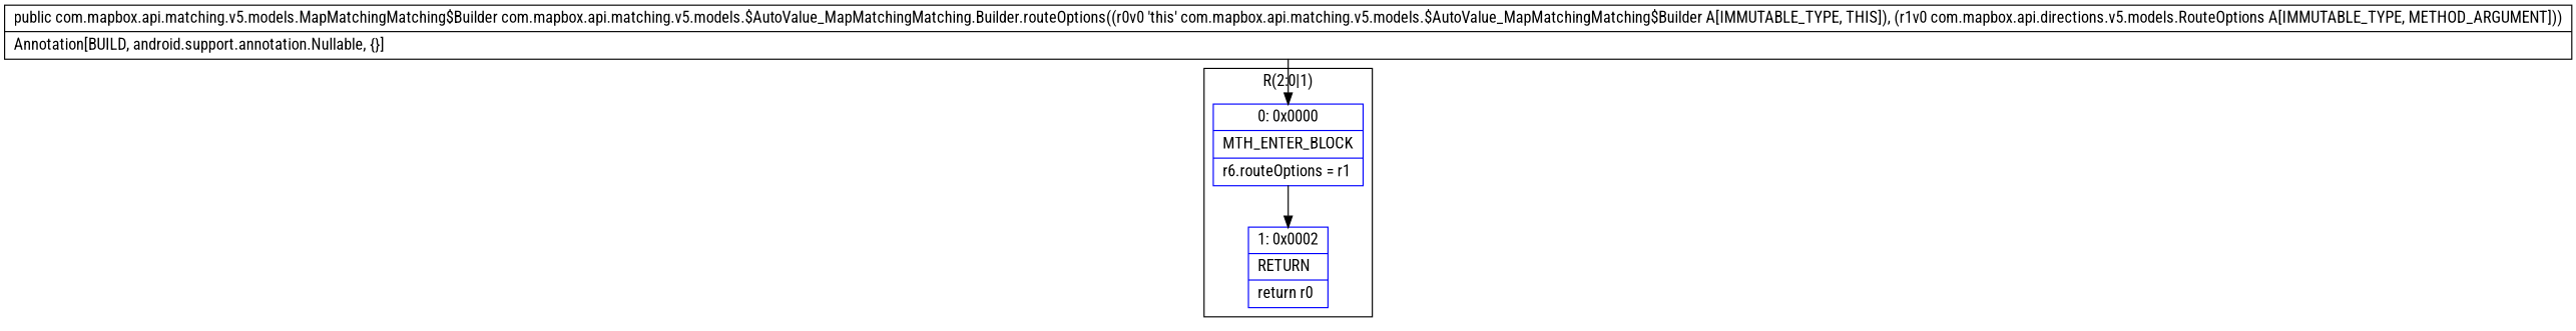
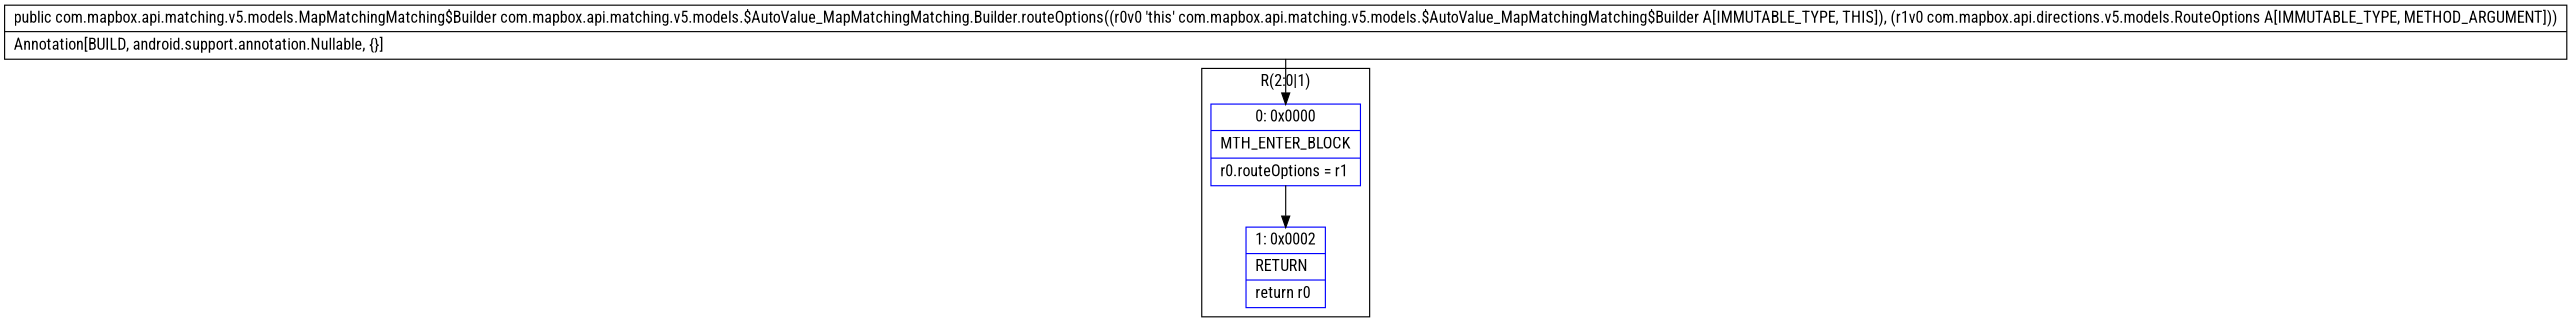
  digraph {
    fontname="Roboto Condensed"
    node [color=blue shape=record fontname="Roboto Condensed"]
    edge [fontname="Roboto Condensed"]
-   n1 [label="{0\:\ 0x0000|MTH_ENTER_BLOCK\l|r6.routeOptions = r1\l}"]
+   n1 [label="{0\:\ 0x0000|MTH_ENTER_BLOCK\l|r0.routeOptions = r1\l}"]
    n2 [label="{1\:\ 0x0002|RETURN\l|return r0\l}"]
    n3 [label="{public com.mapbox.api.matching.v5.models.MapMatchingMatching$Builder com.mapbox.api.matching.v5.models.$AutoValue_MapMatchingMatching.Builder.routeOptions((r0v0 'this' com.mapbox.api.matching.v5.models.$AutoValue_MapMatchingMatching$Builder A[IMMUTABLE_TYPE, THIS]), (r1v0 com.mapbox.api.directions.v5.models.RouteOptions A[IMMUTABLE_TYPE, METHOD_ARGUMENT]))  | Annotation[BUILD, android.support.annotation.Nullable, \{\}]\l}" color=""]
    subgraph cluster_1 {
      label="R(2:0|1)"
      n1
      n2
    }
    n1 -> n2
    n3 -> n1
  }
